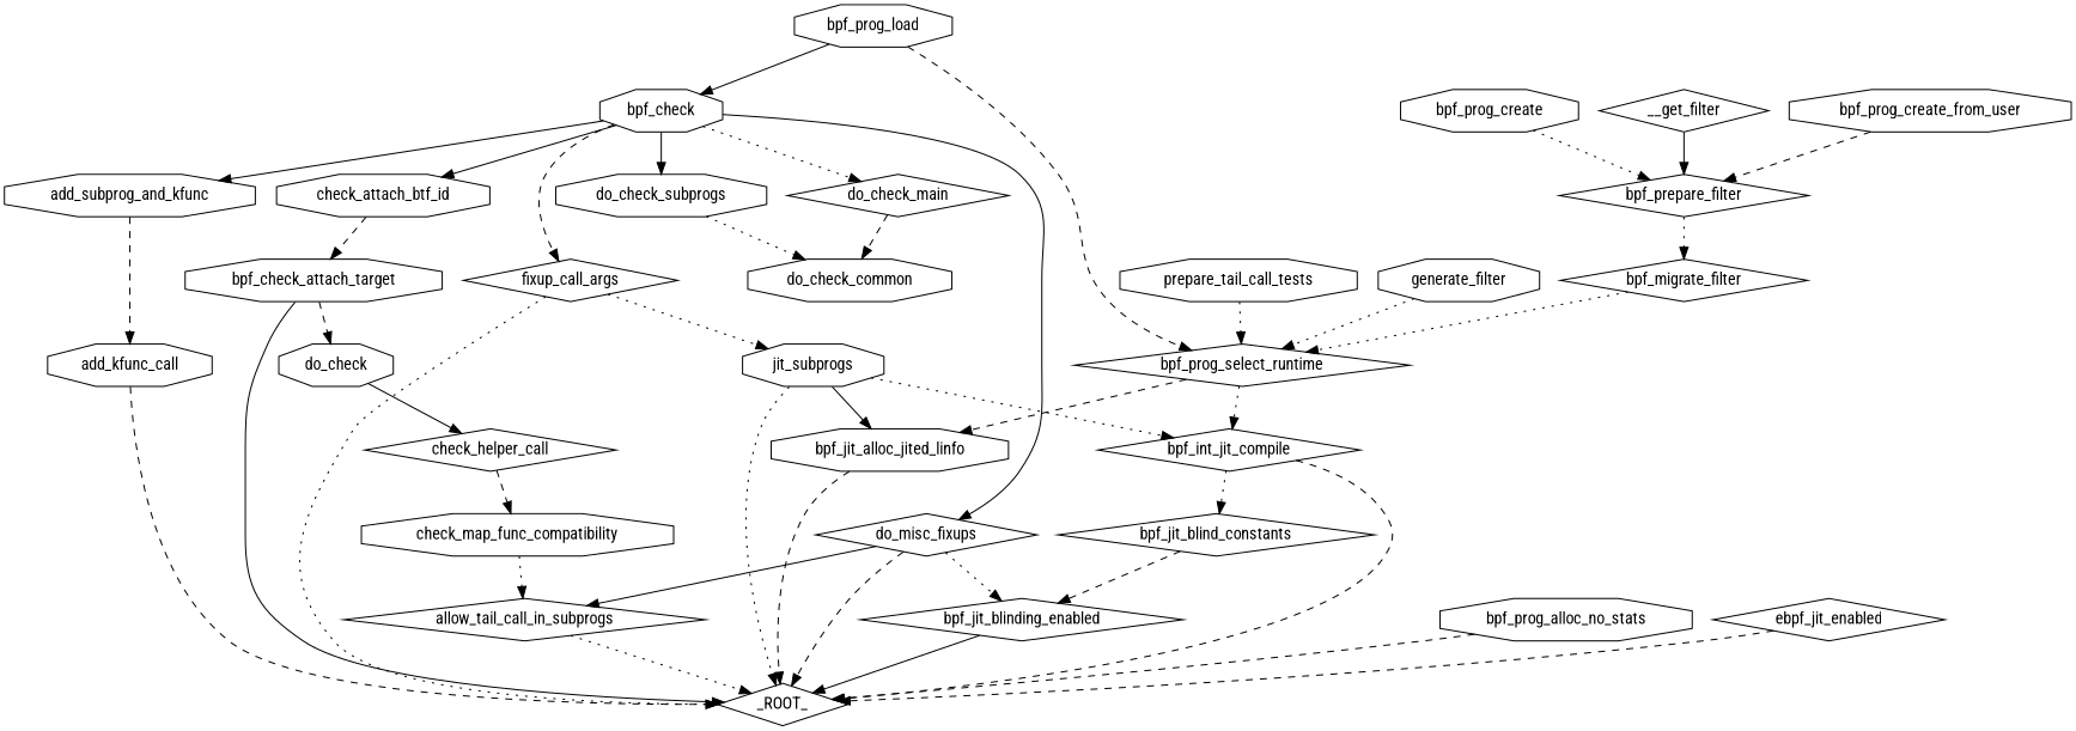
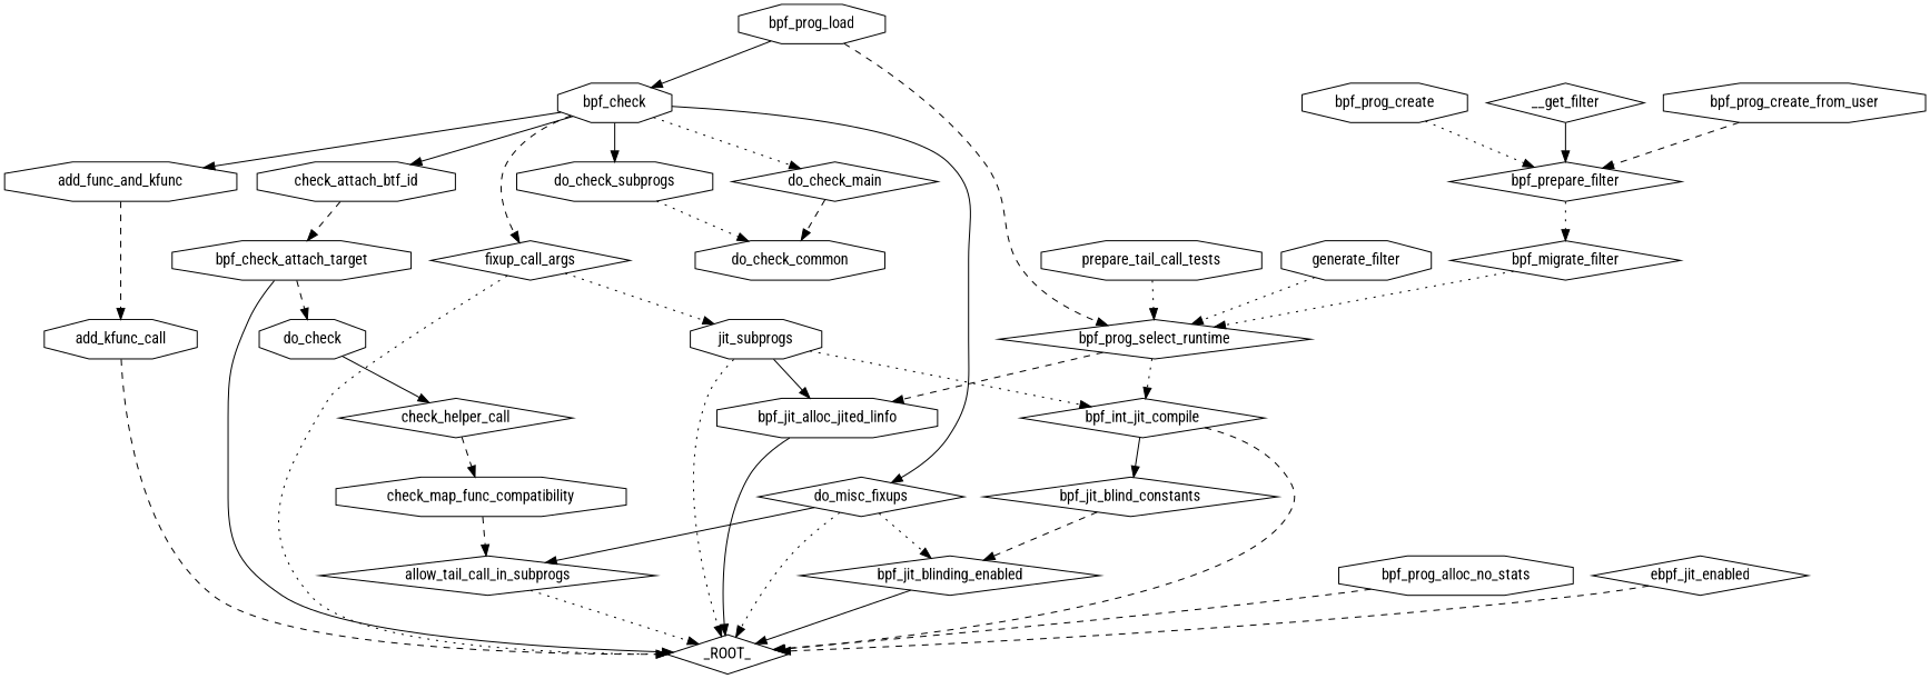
  digraph {
    fontname="Roboto Condensed"
    node [fontname="Roboto Condensed" shape=octagon]
    edge [fontname="Roboto Condensed" style=dotted]
    fixup_call_args [shape=diamond]
    _ROOT_ [shape=diamond]
    jit_subprogs
    n4 [label=bpf_jit_alloc_jited_linfo]
    bpf_int_jit_compile [shape=diamond]
    bpf_check
    do_misc_fixups [shape=diamond]
    check_attach_btf_id
-   add_subprog_and_kfunc
+   add_subprog_and_kfunc [label=add_func_and_kfunc]
    do_check_main [shape=diamond]
    do_check_subprogs
    allow_tail_call_in_subprogs [shape=diamond]
    bpf_jit_blinding_enabled [shape=diamond]
    bpf_check_attach_target
    add_kfunc_call
    do_check_common
    check_map_func_compatibility
    do_check
    bpf_jit_blind_constants [shape=diamond]
    bpf_prog_select_runtime [shape=diamond]
    bpf_prog_alloc_no_stats
    ebpf_jit_enabled [shape=diamond]
    bpf_prog_load
    check_helper_call [shape=diamond]
    bpf_migrate_filter [shape=diamond]
    prepare_tail_call_tests
    generate_filter
    bpf_prepare_filter [shape=diamond]
    __get_filter [shape=diamond]
    bpf_prog_create_from_user
    bpf_prog_create
    fixup_call_args -> _ROOT_
    fixup_call_args -> jit_subprogs
    jit_subprogs -> _ROOT_
    jit_subprogs -> n4 [style=solid]
    jit_subprogs -> bpf_int_jit_compile
-   n4 -> _ROOT_ [style=dashed]
+   n4 -> _ROOT_ [style=solid]
    bpf_int_jit_compile -> _ROOT_ [style=dashed]
-   bpf_int_jit_compile -> bpf_jit_blind_constants
+   bpf_int_jit_compile -> bpf_jit_blind_constants [style=solid]
    bpf_check -> fixup_call_args [style=dashed]
    bpf_check -> do_misc_fixups [style=solid]
    bpf_check -> check_attach_btf_id [style=solid]
    bpf_check -> add_subprog_and_kfunc [style=solid]
    bpf_check -> do_check_main
    bpf_check -> do_check_subprogs [style=solid]
-   do_misc_fixups -> _ROOT_ [style=dashed]
+   do_misc_fixups -> _ROOT_
    do_misc_fixups -> allow_tail_call_in_subprogs [style=solid]
    do_misc_fixups -> bpf_jit_blinding_enabled
    check_attach_btf_id -> bpf_check_attach_target [style=dashed]
    add_subprog_and_kfunc -> add_kfunc_call [style=dashed]
    do_check_main -> do_check_common [style=dashed]
    do_check_subprogs -> do_check_common
    allow_tail_call_in_subprogs -> _ROOT_
    bpf_jit_blinding_enabled -> _ROOT_ [style=solid]
    bpf_check_attach_target -> _ROOT_ [style=solid]
    bpf_check_attach_target -> do_check [style=dashed]
    add_kfunc_call -> _ROOT_ [style=dashed]
-   check_map_func_compatibility -> allow_tail_call_in_subprogs
+   check_map_func_compatibility -> allow_tail_call_in_subprogs [style=dashed]
    do_check -> check_helper_call [style=solid]
    bpf_jit_blind_constants -> bpf_jit_blinding_enabled [style=dashed]
    bpf_prog_select_runtime -> n4 [style=dashed]
    bpf_prog_select_runtime -> bpf_int_jit_compile
    bpf_prog_alloc_no_stats -> _ROOT_ [style=dashed]
    ebpf_jit_enabled -> _ROOT_ [style=dashed]
    bpf_prog_load -> bpf_check [style=solid]
    bpf_prog_load -> bpf_prog_select_runtime [style=dashed]
    check_helper_call -> check_map_func_compatibility [style=dashed]
    bpf_migrate_filter -> bpf_prog_select_runtime
    prepare_tail_call_tests -> bpf_prog_select_runtime
    generate_filter -> bpf_prog_select_runtime
    bpf_prepare_filter -> bpf_migrate_filter
    __get_filter -> bpf_prepare_filter [style=solid]
    bpf_prog_create_from_user -> bpf_prepare_filter [style=dashed]
    bpf_prog_create -> bpf_prepare_filter
  }
